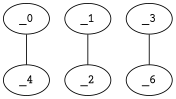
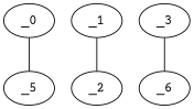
  graph {
    fontname="Courier Prime"
    node [fontname="Courier Prime"]
    edge [fontname="Courier Prime"]
    _0 [x=2.24 y=2.75]
-   _5 [x=1.54137 y=2.55668 label=_4]
+   _5 [x=1.54137 y=2.55668]
    _2 [x=0.790951 y=2.67056]
    _1 [x=0.72112 y=0.594513]
    _3 [x=0.543537 y=1.79302]
    n6 [label=_6 x=1.96078 y=1.70493]
    _0 -- _5
    _1 -- _2
    _3 -- n6
  }
